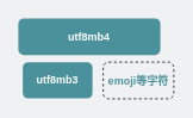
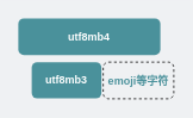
  <mxCell id="0" />
  <mxCell id="1" parent="0" />
- <mxCell id="2" value="&lt;span style=&quot;color: rgb(255 , 255 , 255)&quot;&gt;utf8mb3&lt;/span&gt;" style="rounded=1;whiteSpace=wrap;html=1;fillColor=#4A919B;strokeColor=none;fontStyle=1" parent="1" vertex="1"><mxGeometry x="25" y="69" width="78" height="40.5" as="geometry" /></mxCell>
+ <mxCell id="2" value="&lt;span style=&quot;color: rgb(255 , 255 , 255)&quot;&gt;utf8mb3&lt;/span&gt;" style="rounded=1;whiteSpace=wrap;html=1;fillColor=#4A919B;strokeColor=none;fontStyle=1" parent="1" vertex="1"><mxGeometry x="35" y="69" width="78" height="40.5" as="geometry" /></mxCell>
  <mxCell id="3" value="&lt;span style=&quot;color: rgb(255 , 255 , 255)&quot;&gt;utf8mb4&lt;/span&gt;" style="rounded=1;whiteSpace=wrap;html=1;fillColor=#4A919B;strokeColor=none;fontStyle=1" vertex="1" parent="1"><mxGeometry x="20" y="20" width="159" height="41" as="geometry" /></mxCell>
  <mxCell id="4" value="&lt;font color=&quot;#4a919b&quot;&gt;emoji等字符&lt;/font&gt;" style="rounded=1;whiteSpace=wrap;html=1;fillColor=none;strokeColor=default;fontStyle=1;dashed=1;" vertex="1" parent="1"><mxGeometry x="115" y="69" width="79" height="41" as="geometry" /></mxCell>
